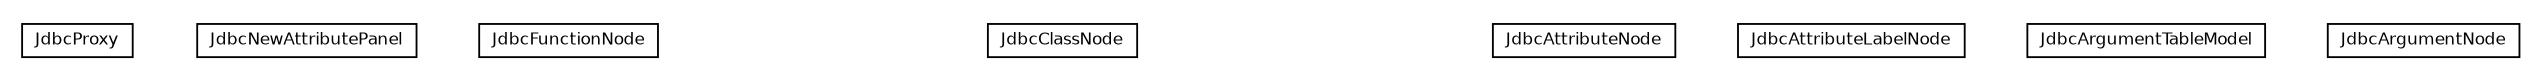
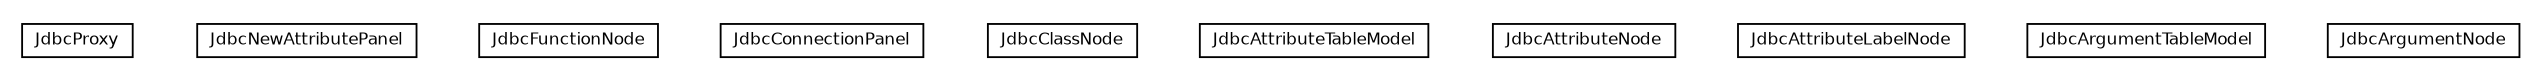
  digraph {
    nodesep=0.25
    ranksep=0.5
    node [fontcolor=black fontname=Helvetica fontsize=9.0 shape=plaintext]
    n1 [label=<<table title="org.synchronoss.cpo.util.jdbc.JdbcProxy" border="0" cellborder="1" cellspacing="0" cellpadding="2" port="p" href="./JdbcProxy.html"> 		<tr><td><table border="0" cellspacing="0" cellpadding="1"> <tr><td align="center" balign="center"> JdbcProxy </td></tr> 		</table></td></tr> 		</table>>]
    n2 [label=<<table title="org.synchronoss.cpo.util.jdbc.JdbcNewAttributePanel" border="0" cellborder="1" cellspacing="0" cellpadding="2" port="p" href="./JdbcNewAttributePanel.html"> 		<tr><td><table border="0" cellspacing="0" cellpadding="1"> <tr><td align="center" balign="center"> JdbcNewAttributePanel </td></tr> 		</table></td></tr> 		</table>>]
    n3 [label=<<table title="org.synchronoss.cpo.util.jdbc.JdbcFunctionNode" border="0" cellborder="1" cellspacing="0" cellpadding="2" port="p" href="./JdbcFunctionNode.html"> 		<tr><td><table border="0" cellspacing="0" cellpadding="1"> <tr><td align="center" balign="center"> JdbcFunctionNode </td></tr> 		</table></td></tr> 		</table>>]
+   n4 [label=<<table title="org.synchronoss.cpo.util.jdbc.JdbcConnectionPanel" border="0" cellborder="1" cellspacing="0" cellpadding="2" port="p" href="./JdbcConnectionPanel.html"> 		<tr><td><table border="0" cellspacing="0" cellpadding="1"> <tr><td align="center" balign="center"> JdbcConnectionPanel </td></tr> 		</table></td></tr> 		</table>>]
    n5 [label=<<table title="org.synchronoss.cpo.util.jdbc.JdbcClassNode" border="0" cellborder="1" cellspacing="0" cellpadding="2" port="p" href="./JdbcClassNode.html"> 		<tr><td><table border="0" cellspacing="0" cellpadding="1"> <tr><td align="center" balign="center"> JdbcClassNode </td></tr> 		</table></td></tr> 		</table>>]
+   n6 [label=<<table title="org.synchronoss.cpo.util.jdbc.JdbcAttributeTableModel" border="0" cellborder="1" cellspacing="0" cellpadding="2" port="p" href="./JdbcAttributeTableModel.html"> 		<tr><td><table border="0" cellspacing="0" cellpadding="1"> <tr><td align="center" balign="center"> JdbcAttributeTableModel </td></tr> 		</table></td></tr> 		</table>>]
    n7 [label=<<table title="org.synchronoss.cpo.util.jdbc.JdbcAttributeNode" border="0" cellborder="1" cellspacing="0" cellpadding="2" port="p" href="./JdbcAttributeNode.html"> 		<tr><td><table border="0" cellspacing="0" cellpadding="1"> <tr><td align="center" balign="center"> JdbcAttributeNode </td></tr> 		</table></td></tr> 		</table>>]
    n8 [label=<<table title="org.synchronoss.cpo.util.jdbc.JdbcAttributeLabelNode" border="0" cellborder="1" cellspacing="0" cellpadding="2" port="p" href="./JdbcAttributeLabelNode.html"> 		<tr><td><table border="0" cellspacing="0" cellpadding="1"> <tr><td align="center" balign="center"> JdbcAttributeLabelNode </td></tr> 		</table></td></tr> 		</table>>]
    n9 [label=<<table title="org.synchronoss.cpo.util.jdbc.JdbcArgumentTableModel" border="0" cellborder="1" cellspacing="0" cellpadding="2" port="p" href="./JdbcArgumentTableModel.html"> 		<tr><td><table border="0" cellspacing="0" cellpadding="1"> <tr><td align="center" balign="center"> JdbcArgumentTableModel </td></tr> 		</table></td></tr> 		</table>>]
    n10 [label=<<table title="org.synchronoss.cpo.util.jdbc.JdbcArgumentNode" border="0" cellborder="1" cellspacing="0" cellpadding="2" port="p" href="./JdbcArgumentNode.html"> 		<tr><td><table border="0" cellspacing="0" cellpadding="1"> <tr><td align="center" balign="center"> JdbcArgumentNode </td></tr> 		</table></td></tr> 		</table>>]
  }
